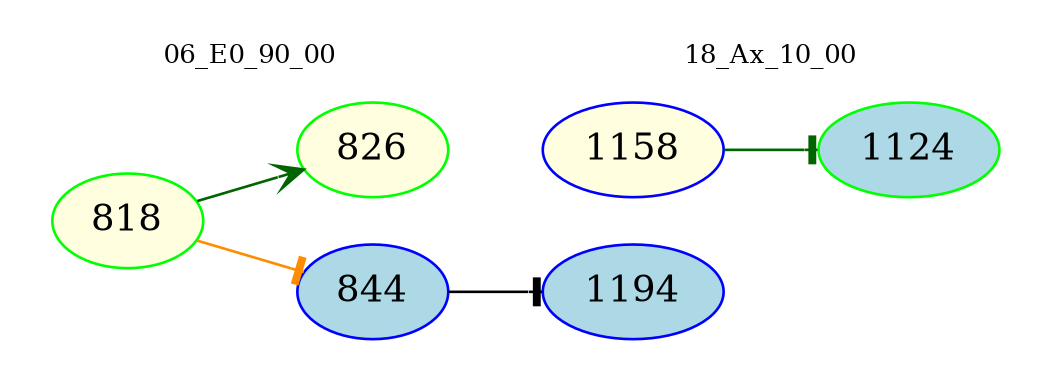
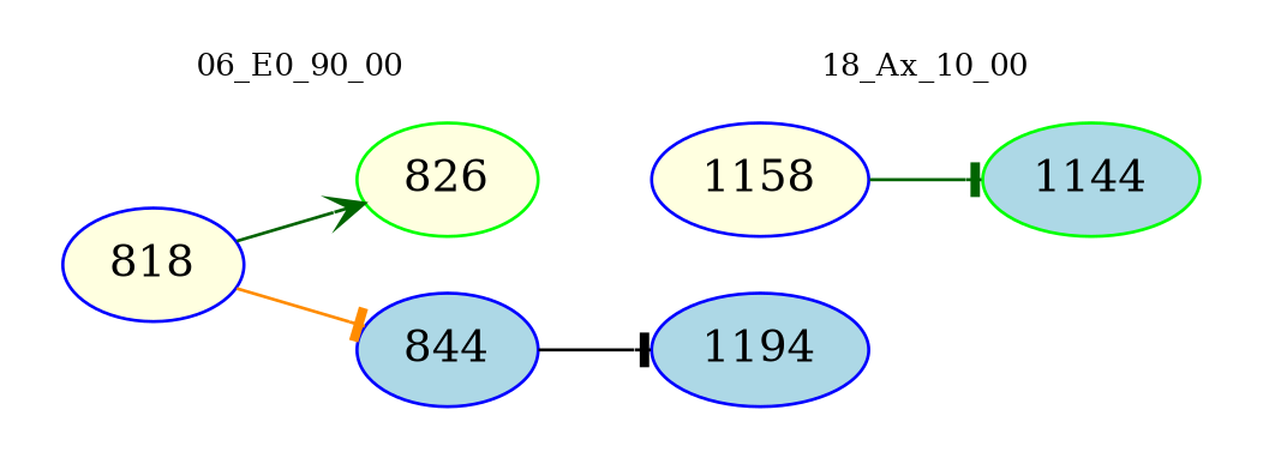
  digraph {
    rankdir=LR
    node [color=blue fillcolor=lightyellow style=filled]
    edge [arrowhead=tee color=darkgreen]
    n1 [label=1158]
-   n2 [color=green fillcolor=lightblue label=1124]
+   n2 [color=green fillcolor=lightblue label=1144]
    n3 [fillcolor=lightblue label=1194]
-   n4 [color=green label=818]
+   n4 [label=818]
    n5 [fillcolor=lightblue label=844]
    n6 [color=green label=826]
    subgraph cluster_1 {
      color=white
      fontsize=10
      label="18_Ax_10_00"
      n1
      n2
      n3
    }
    subgraph cluster_2 {
      color=white
      fontsize=10
      label="06_E0_90_00"
      n4
      n5
      n6
    }
    n1 -> n2
    n4 -> n5 [color=darkorange]
    n4 -> n6 [arrowhead=vee]
    n5 -> n3 [color=black]
  }
